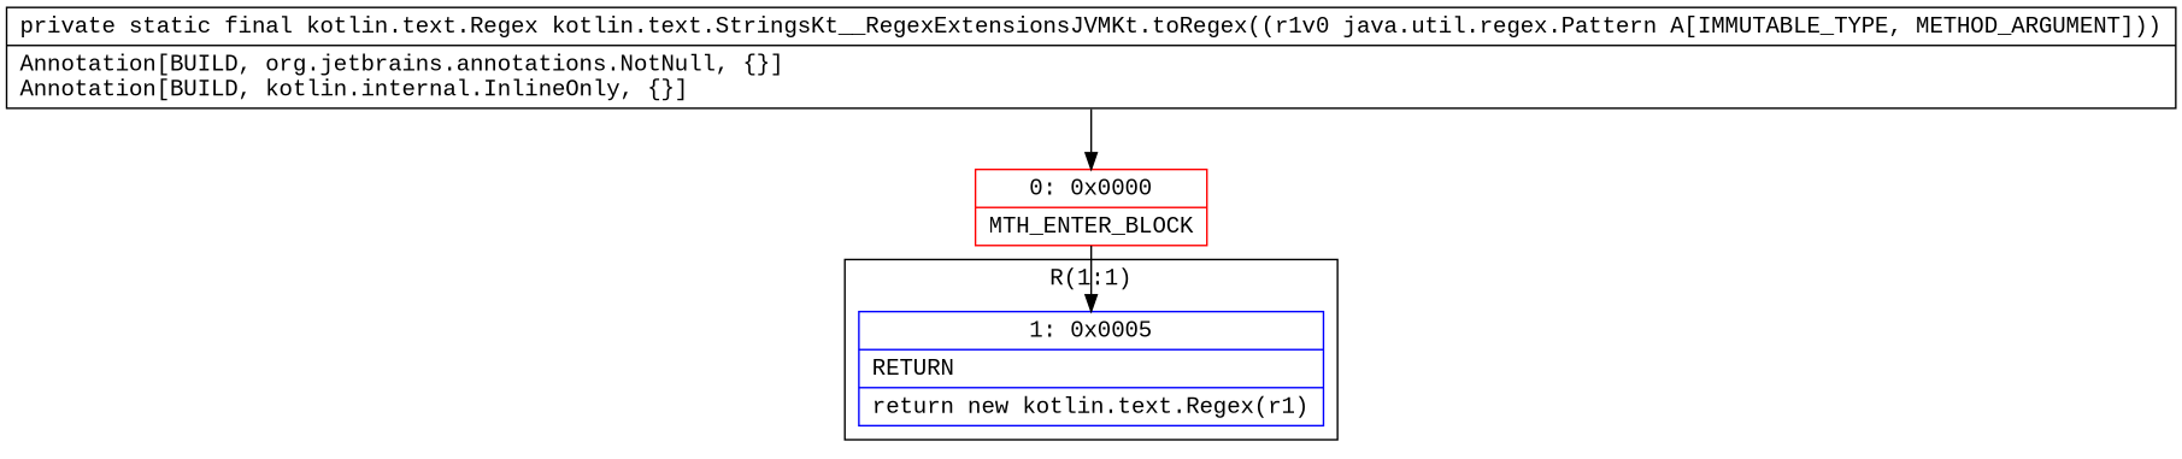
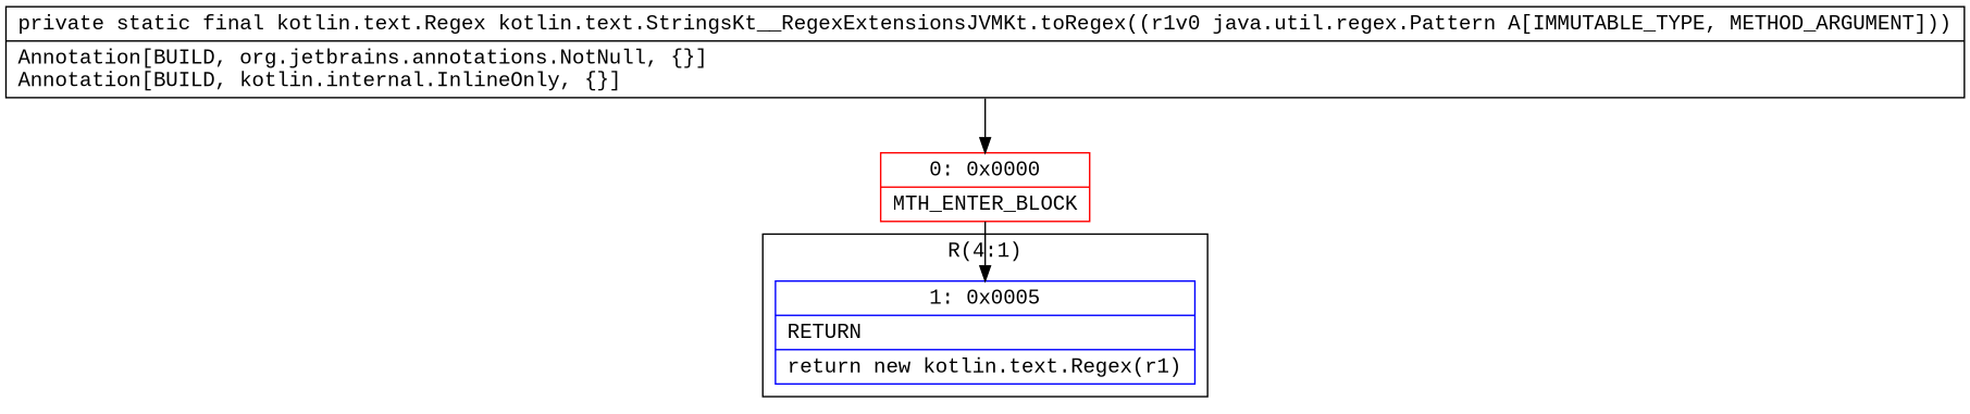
  digraph {
    fontname="Liberation Mono"
    node [shape=record fontname="Liberation Mono"]
    edge [fontname="Liberation Mono"]
    n1 [color=blue label="{1\:\ 0x0005|RETURN\l|return new kotlin.text.Regex(r1)\l}"]
    n2 [color=red label="{0\:\ 0x0000|MTH_ENTER_BLOCK\l}"]
    n3 [label="{private static final kotlin.text.Regex kotlin.text.StringsKt__RegexExtensionsJVMKt.toRegex((r1v0 java.util.regex.Pattern A[IMMUTABLE_TYPE, METHOD_ARGUMENT]))  | Annotation[BUILD, org.jetbrains.annotations.NotNull, \{\}]\lAnnotation[BUILD, kotlin.internal.InlineOnly, \{\}]\l}"]
    subgraph cluster_1 {
-     label="R(1:1)"
+     label="R(4:1)"
      n1
    }
    n2 -> n1
    n3 -> n2
  }
